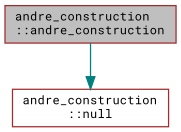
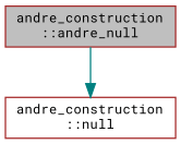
  digraph {
    rankdir=TB
    fontname="Roboto Mono"
    node [color=brown fontname="Roboto Mono" fontsize=10 shape=record style=filled]
-   n1 [fillcolor=grey75 fontcolor=black height=0.2 label="andre_construction\l::andre_construction" width=0.4]
+   n1 [fillcolor=grey75 fontcolor=black height=0.2 label="andre_construction\l::andre_null" width=0.4]
    n2 [fillcolor=white height=0.2 label="andre_construction\l::null" width=0.4]
    n1 -> n2 [color=teal fontname="Roboto Mono" fontsize=10 labelfontname=Helvetica labelfontsize=10 style=solid]
  }
